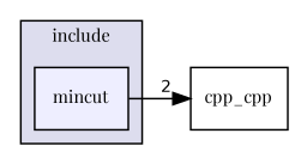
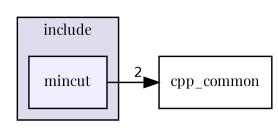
  digraph {
    compound=true
    rankdir=LR
    fontname="Playfair Display"
    node [fontname="Playfair Display" fontsize=10 shape=box]
    n1 [fillcolor="#eeeeff" label=mincut pencolor=black style=filled]
-   n2 [label=cpp_cpp]
+   n2 [label=cpp_common]
    subgraph cluster_1 {
      bgcolor="#ddddee"
      fontsize=10
      label=include
      pencolor=black
      n1
    }
    n1 -> n2 [headlabel=2 labeldistance=1.5 labelfontname=Helvetica labelfontsize=10 fontname="Playfair Display"]
  }
